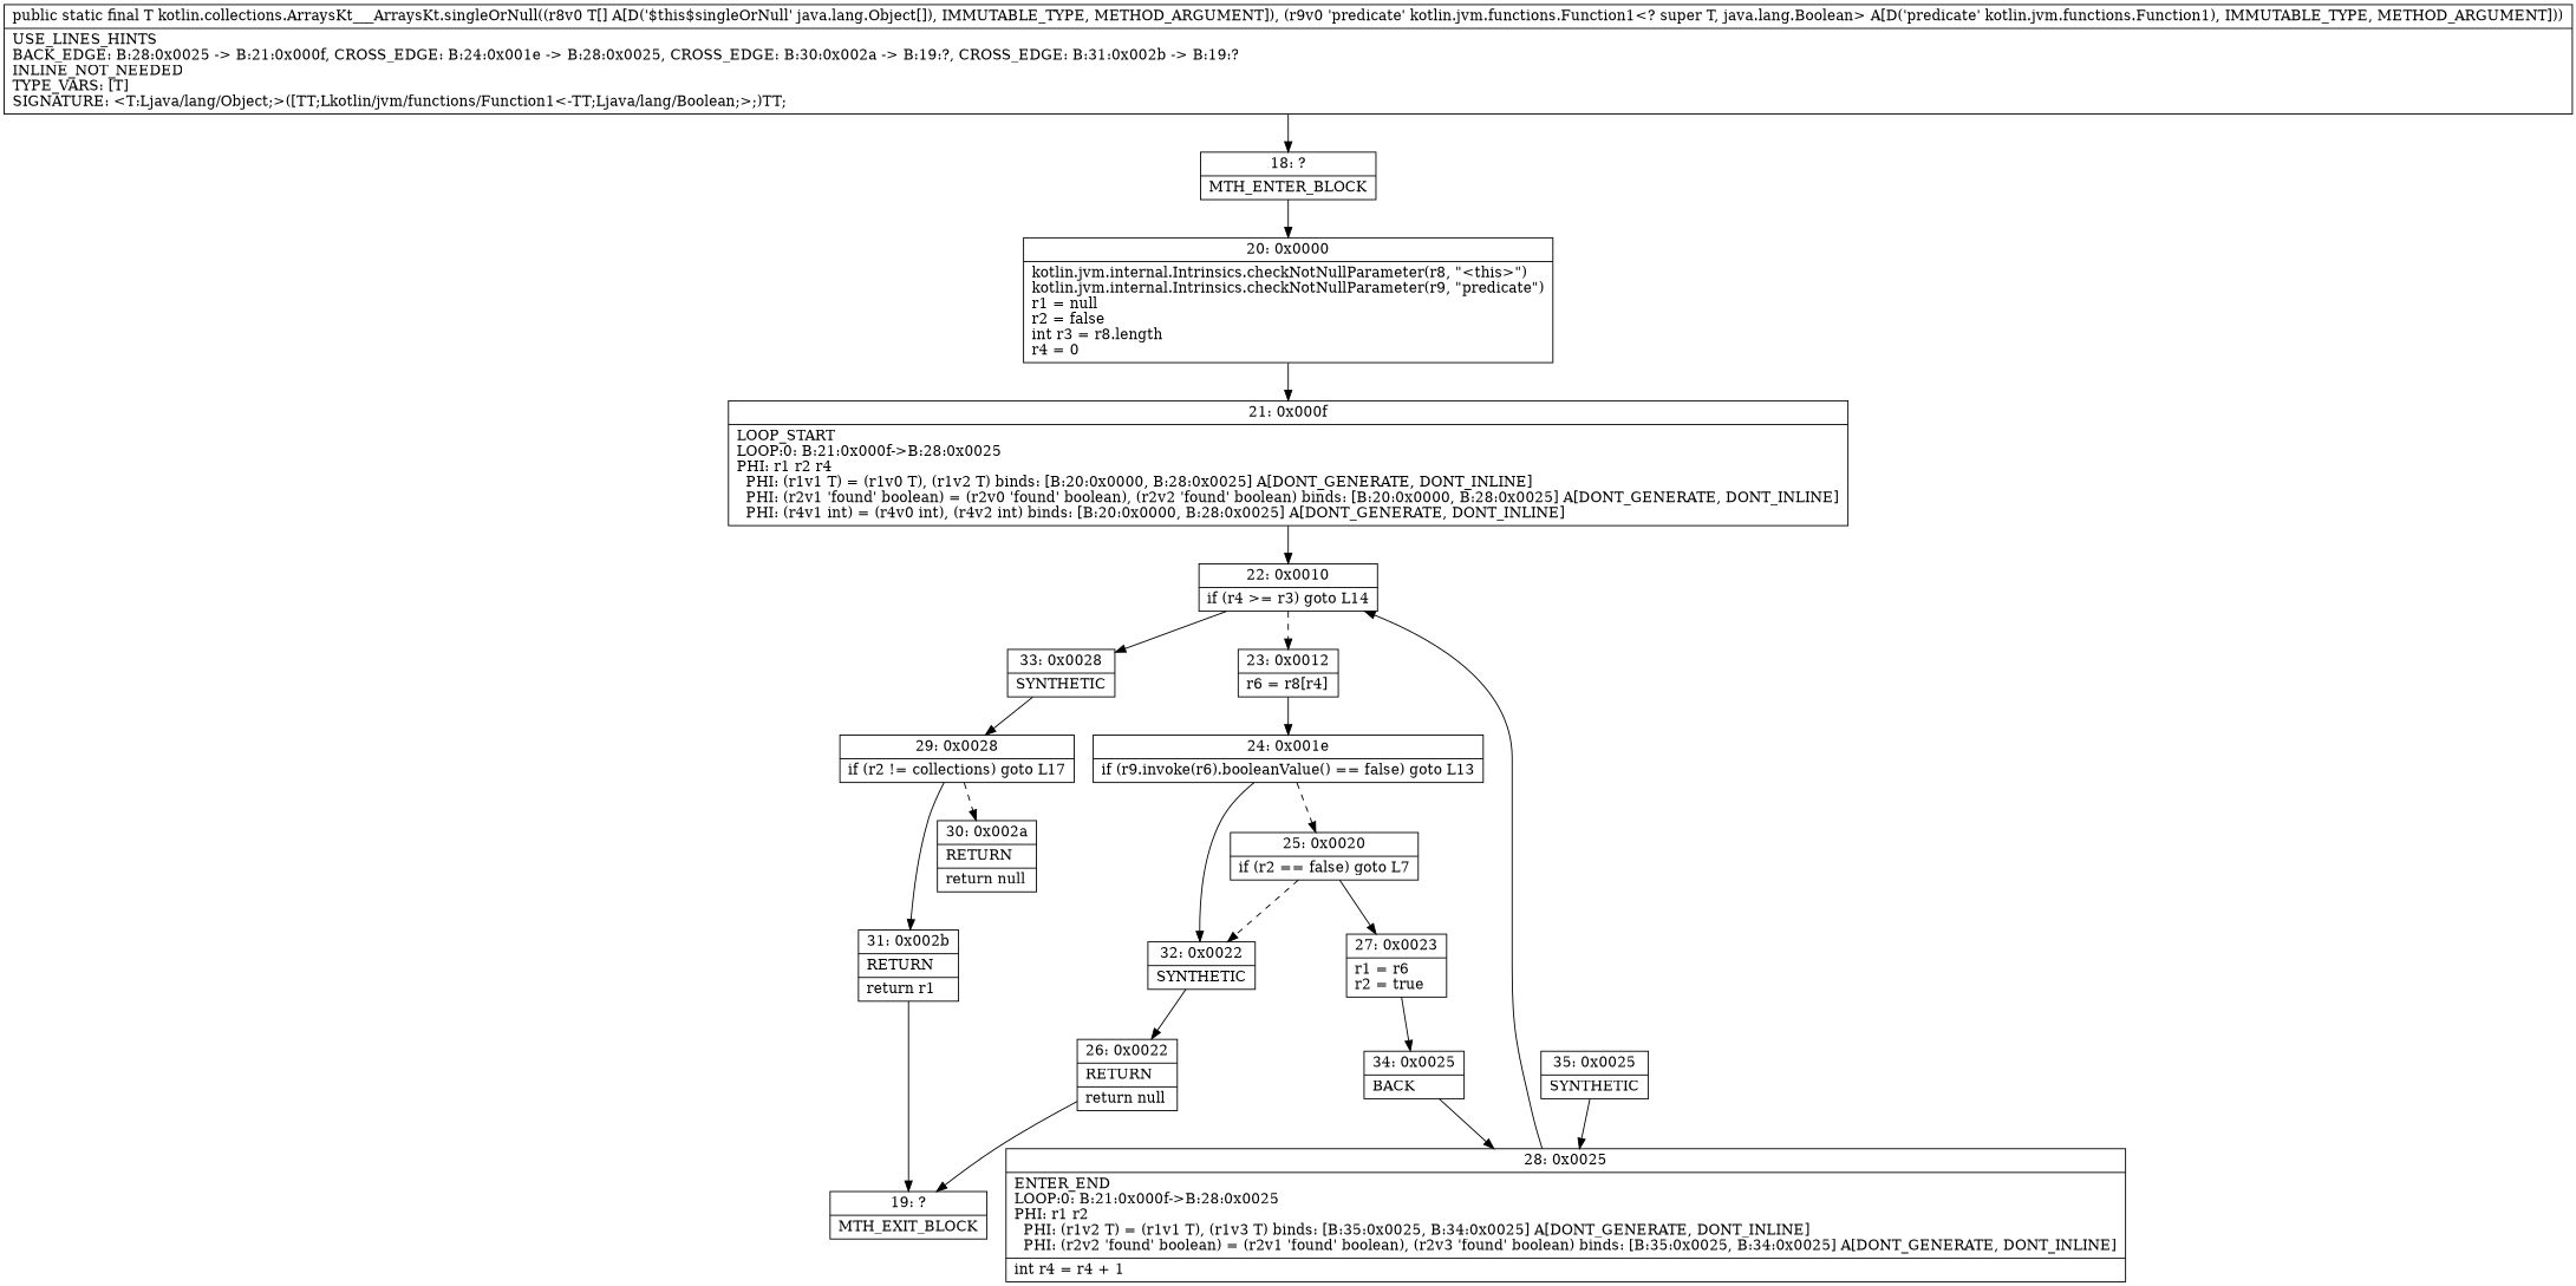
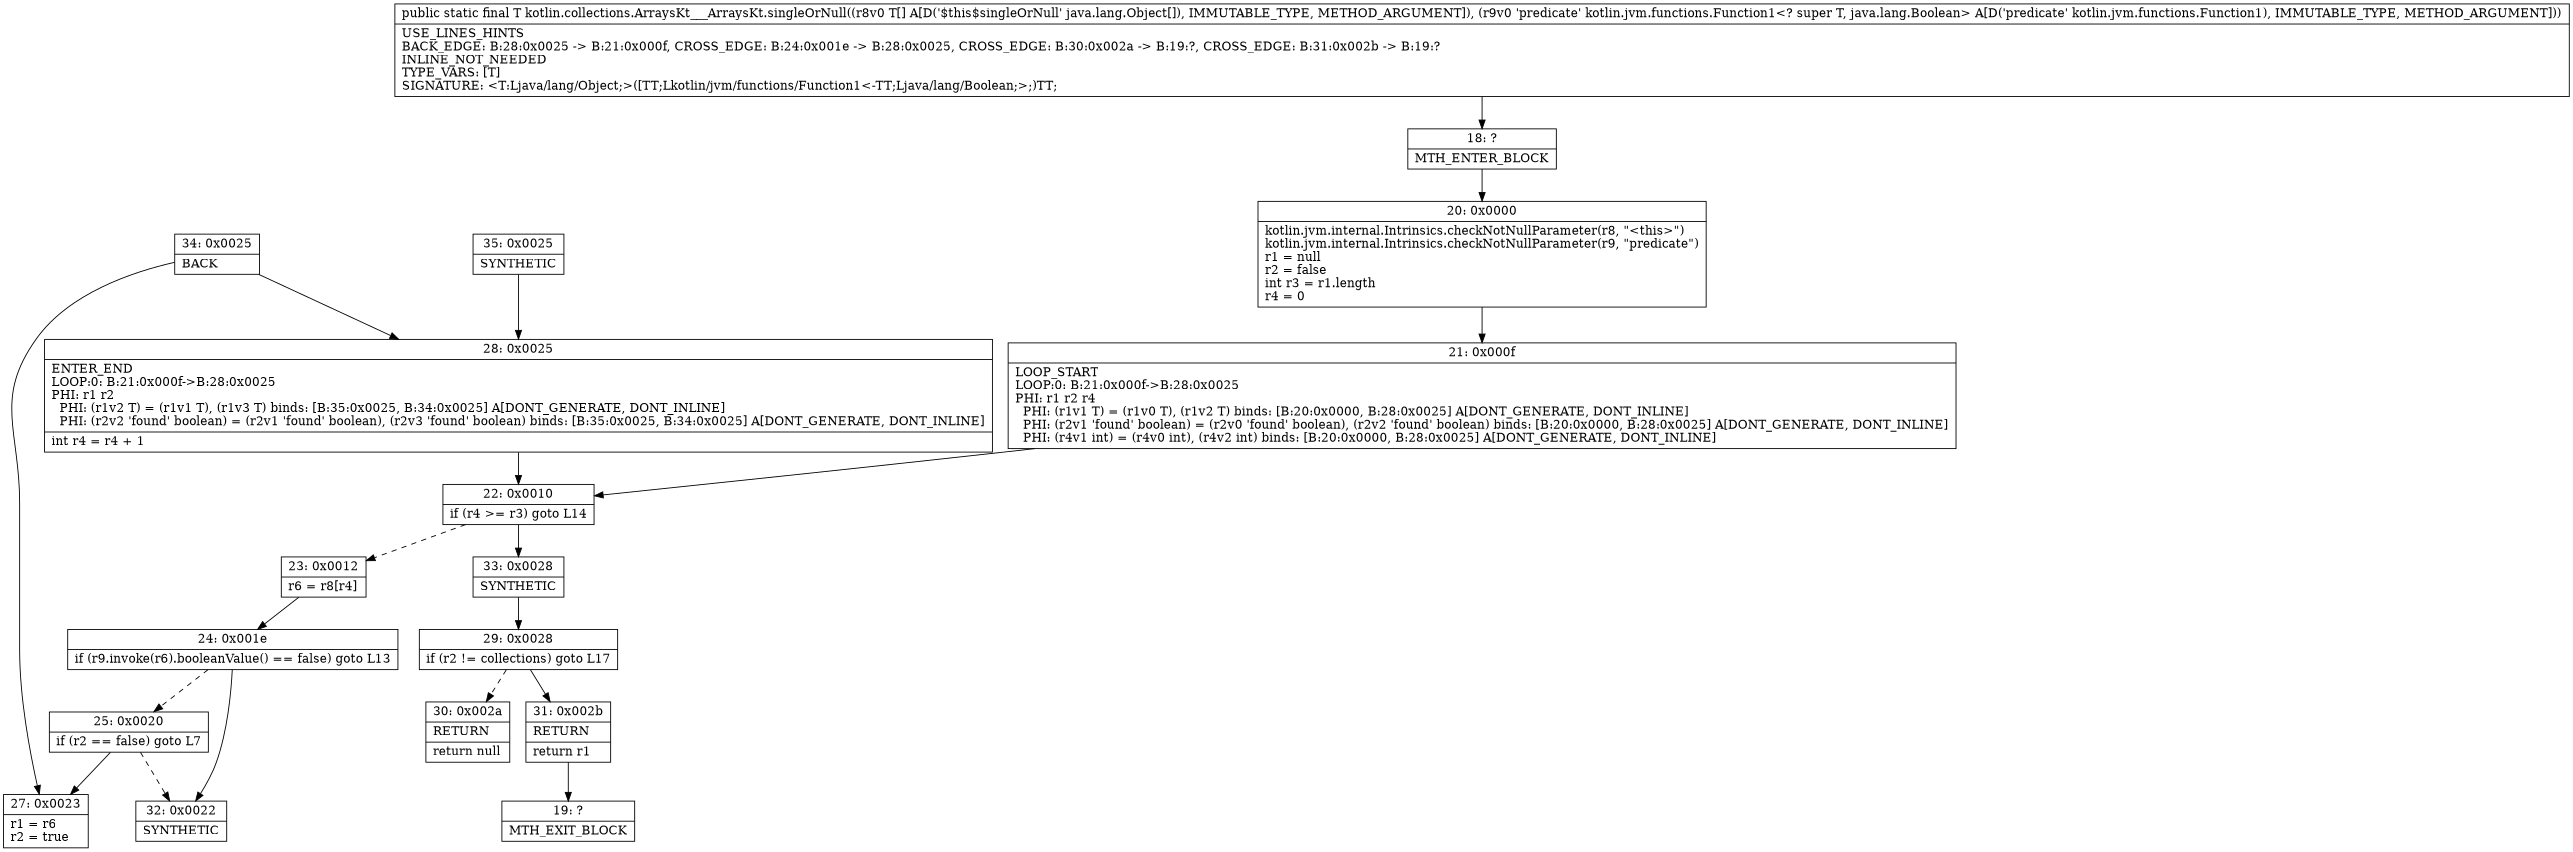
  digraph {
    node [shape=record]
    n1 [label="{18\:\ ?|MTH_ENTER_BLOCK\l}"]
-   n2 [label="{20\:\ 0x0000|kotlin.jvm.internal.Intrinsics.checkNotNullParameter(r8, \"\<this\>\")\lkotlin.jvm.internal.Intrinsics.checkNotNullParameter(r9, \"predicate\")\lr1 = null\lr2 = false\lint r3 = r8.length\lr4 = 0\l}"]
+   n2 [label="{20\:\ 0x0000|kotlin.jvm.internal.Intrinsics.checkNotNullParameter(r8, \"\<this\>\")\lkotlin.jvm.internal.Intrinsics.checkNotNullParameter(r9, \"predicate\")\lr1 = null\lr2 = false\lint r3 = r1.length\lr4 = 0\l}"]
    n3 [label="{21\:\ 0x000f|LOOP_START\lLOOP:0: B:21:0x000f\-\>B:28:0x0025\lPHI: r1 r2 r4 \l  PHI: (r1v1 T) = (r1v0 T), (r1v2 T) binds: [B:20:0x0000, B:28:0x0025] A[DONT_GENERATE, DONT_INLINE]\l  PHI: (r2v1 'found' boolean) = (r2v0 'found' boolean), (r2v2 'found' boolean) binds: [B:20:0x0000, B:28:0x0025] A[DONT_GENERATE, DONT_INLINE]\l  PHI: (r4v1 int) = (r4v0 int), (r4v2 int) binds: [B:20:0x0000, B:28:0x0025] A[DONT_GENERATE, DONT_INLINE]\l}"]
    n4 [label="{22\:\ 0x0010|if (r4 \>= r3) goto L14\l}"]
    n5 [label="{23\:\ 0x0012|r6 = r8[r4]\l}"]
    n6 [label="{33\:\ 0x0028|SYNTHETIC\l}"]
    n7 [label="{24\:\ 0x001e|if (r9.invoke(r6).booleanValue() == false) goto L13\l}"]
    n8 [label="{29\:\ 0x0028|if (r2 != collections) goto L17\l}"]
    n9 [label="{25\:\ 0x0020|if (r2 == false) goto L7\l}"]
    n10 [label="{32\:\ 0x0022|SYNTHETIC\l}"]
    n11 [label="{27\:\ 0x0023|r1 = r6\lr2 = true\l}"]
    n12 [label="{35\:\ 0x0025|SYNTHETIC\l}"]
    n13 [label="{28\:\ 0x0025|ENTER_END\lLOOP:0: B:21:0x000f\-\>B:28:0x0025\lPHI: r1 r2 \l  PHI: (r1v2 T) = (r1v1 T), (r1v3 T) binds: [B:35:0x0025, B:34:0x0025] A[DONT_GENERATE, DONT_INLINE]\l  PHI: (r2v2 'found' boolean) = (r2v1 'found' boolean), (r2v3 'found' boolean) binds: [B:35:0x0025, B:34:0x0025] A[DONT_GENERATE, DONT_INLINE]\l|int r4 = r4 + 1\l}"]
    n14 [label="{34\:\ 0x0025|BACK\l}"]
-   n15 [label="{26\:\ 0x0022|RETURN\l|return null\l}"]
    n16 [label="{19\:\ ?|MTH_EXIT_BLOCK\l}"]
    n17 [label="{30\:\ 0x002a|RETURN\l|return null\l}"]
    n18 [label="{31\:\ 0x002b|RETURN\l|return r1\l}"]
    n19 [label="{public static final T kotlin.collections.ArraysKt___ArraysKt.singleOrNull((r8v0 T[] A[D('$this$singleOrNull' java.lang.Object[]), IMMUTABLE_TYPE, METHOD_ARGUMENT]), (r9v0 'predicate' kotlin.jvm.functions.Function1\<? super T, java.lang.Boolean\> A[D('predicate' kotlin.jvm.functions.Function1), IMMUTABLE_TYPE, METHOD_ARGUMENT]))  | USE_LINES_HINTS\lBACK_EDGE: B:28:0x0025 \-\> B:21:0x000f, CROSS_EDGE: B:24:0x001e \-\> B:28:0x0025, CROSS_EDGE: B:30:0x002a \-\> B:19:?, CROSS_EDGE: B:31:0x002b \-\> B:19:?\lINLINE_NOT_NEEDED\lTYPE_VARS: [T]\lSIGNATURE: \<T:Ljava\/lang\/Object;\>([TT;Lkotlin\/jvm\/functions\/Function1\<\-TT;Ljava\/lang\/Boolean;\>;)TT;\l}"]
    n1 -> n2
    n2 -> n3
    n3 -> n4
    n4 -> n5 [style=dashed]
    n4 -> n6
    n5 -> n7
    n6 -> n8
    n7 -> n9 [style=dashed]
    n7 -> n10
    n8 -> n17 [style=dashed]
    n8 -> n18
    n9 -> n10 [style=dashed]
    n9 -> n11
-   n10 -> n15
-   n11 -> n14
+   n14 -> n11
    n12 -> n13
    n13 -> n4
    n14 -> n13
-   n15 -> n16
    n18 -> n16
    n19 -> n1
  }
